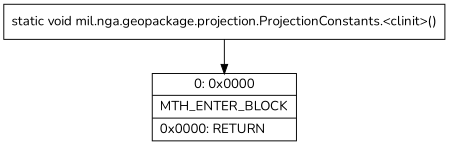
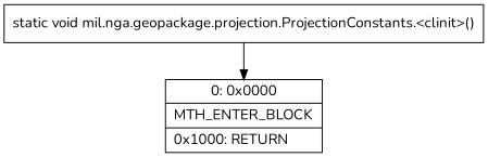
  digraph {
    fontname=Nunito
    node [shape=record fontname=Nunito]
-   n1 [label="{0\:\ 0x0000|MTH_ENTER_BLOCK\l|0x0000: RETURN   \l}"]
+   n1 [label="{0\:\ 0x0000|MTH_ENTER_BLOCK\l|0x1000: RETURN   \l}"]
    n2 [label="{static void mil.nga.geopackage.projection.ProjectionConstants.\<clinit\>() }"]
    n2 -> n1 [fontname=Nunito]
  }
